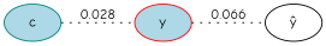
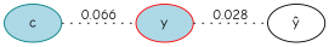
  graph {
    fontname="Comic Neue"
    rankdir=LR
    node [fillcolor=lightblue fontname="Comic Neue" style=filled]
    edge [fontname="Comic Neue" style=dotted]
    n1 [color=teal label=c]
    n2 [color=red label=y]
    n3 [label=<y&#770;> fillcolor="" style=""]
-   n1 -- n2 [label=0.028]
-   n2 -- n3 [label=0.066]
+   n1 -- n2 [label=0.066]
+   n2 -- n3 [label=0.028]
  }
